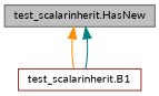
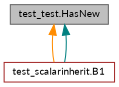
  digraph {
    fontname=Lato
    node [fontname=Lato fontsize=10 shape=record style=filled]
    edge [dir=back fontname=Lato fontsize=10 labelfontname=Helvetica labelfontsize=10 style=solid]
-   n1 [color=gray40 fillcolor=grey75 fontcolor=black height=0.2 label="test_scalarinherit.HasNew" width=0.4]
+   n1 [color=gray40 fillcolor=grey75 fontcolor=black height=0.2 label="test_test.HasNew" width=0.4]
    n2 [color=brown fillcolor=white height=0.2 label="test_scalarinherit.B1" width=0.4]
    n1 -> n2 [color=darkorange]
    n1 -> n2 [color=teal]
  }
